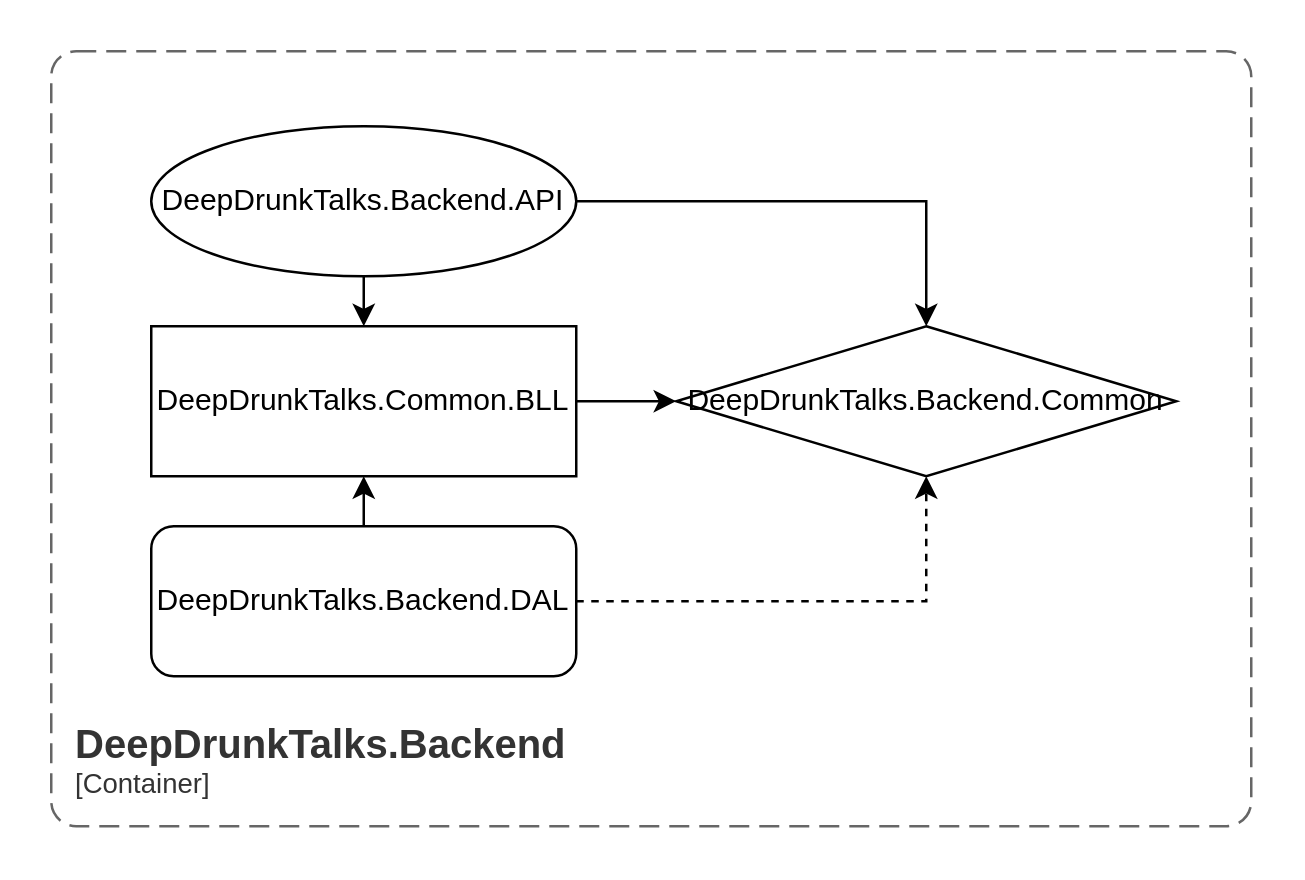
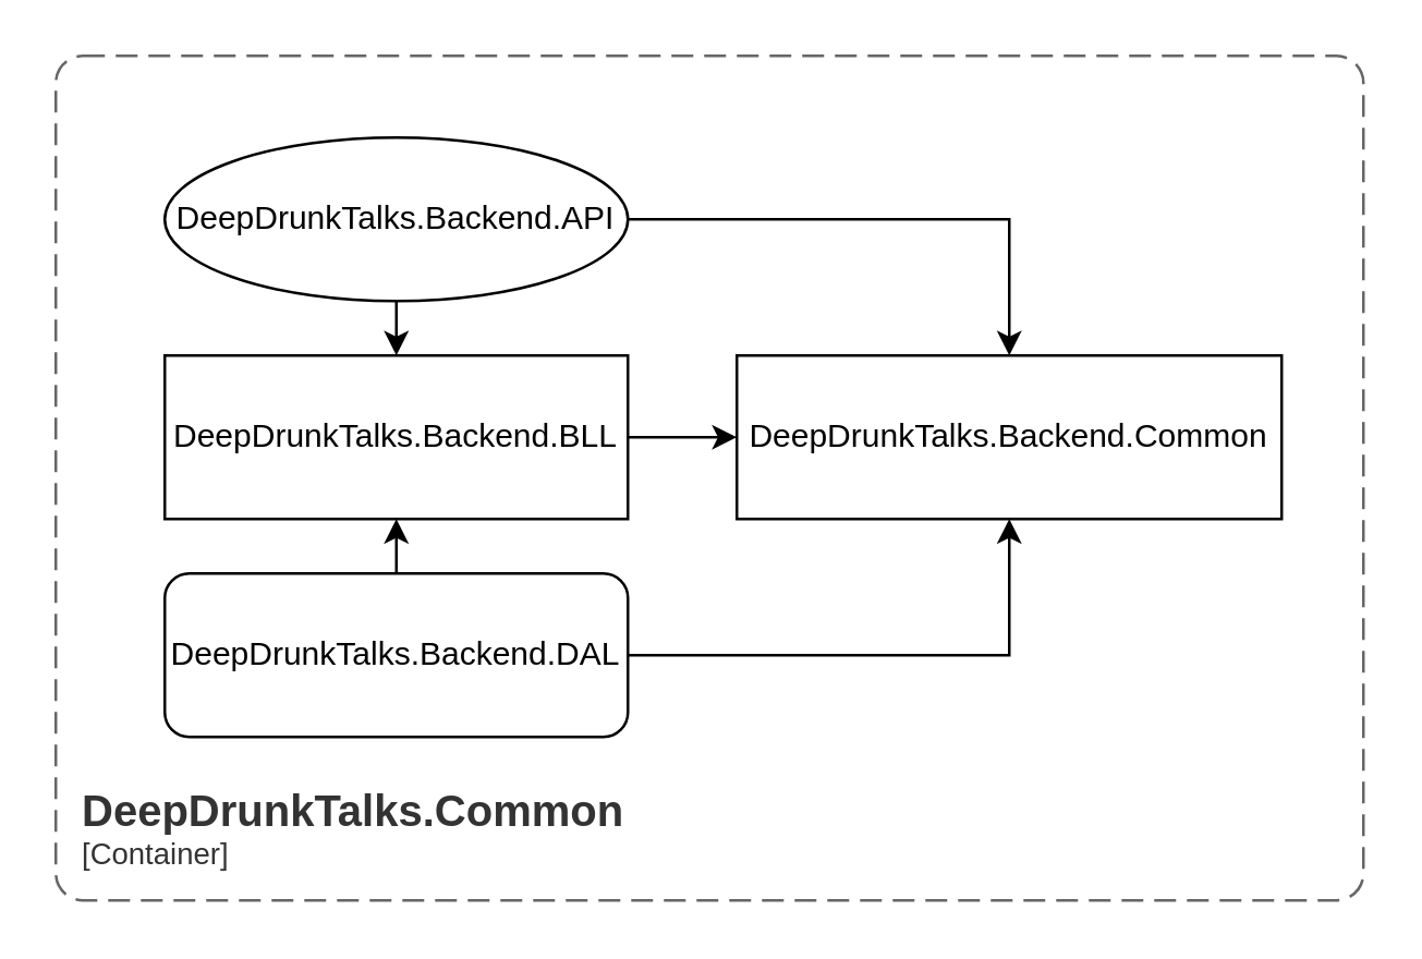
  <mxCell id="0" />
  <mxCell id="1" parent="0" />
- <mxCell id="2" value="&lt;font style=&quot;font-size: 16px&quot;&gt;&lt;b&gt;&lt;div style=&quot;text-align: left&quot;&gt;DeepDrunkTalks.Backend&lt;/div&gt;&lt;/b&gt;&lt;/font&gt;&lt;div style=&quot;text-align: left&quot;&gt;[Container]&lt;/div&gt;" style="rounded=1;fontSize=11;whiteSpace=wrap;html=1;dashed=1;arcSize=20;fillColor=none;strokeColor=#666666;fontColor=#333333;labelBackgroundColor=none;align=left;verticalAlign=bottom;labelBorderColor=none;spacingTop=0;spacing=10;dashPattern=8 4;metaEdit=1;rotatable=0;perimeter=rectanglePerimeter;noLabel=0;labelPadding=0;allowArrows=0;connectable=0;expand=0;recursiveResize=0;editable=1;pointerEvents=0;absoluteArcSize=1;points=[[0.25,0,0],[0.5,0,0],[0.75,0,0],[1,0.25,0],[1,0.5,0],[1,0.75,0],[0.75,1,0],[0.5,1,0],[0.25,1,0],[0,0.75,0],[0,0.5,0],[0,0.25,0]];" vertex="1" parent="1"><mxGeometry x="20" y="20" width="480" height="310" as="geometry" /></mxCell>
+ <mxCell id="2" value="&lt;font style=&quot;font-size: 16px&quot;&gt;&lt;b&gt;&lt;div style=&quot;text-align: left&quot;&gt;DeepDrunkTalks.Common&lt;/div&gt;&lt;/b&gt;&lt;/font&gt;&lt;div style=&quot;text-align: left&quot;&gt;[Container]&lt;/div&gt;" style="rounded=1;fontSize=11;whiteSpace=wrap;html=1;dashed=1;arcSize=20;fillColor=none;strokeColor=#666666;fontColor=#333333;labelBackgroundColor=none;align=left;verticalAlign=bottom;labelBorderColor=none;spacingTop=0;spacing=10;dashPattern=8 4;metaEdit=1;rotatable=0;perimeter=rectanglePerimeter;noLabel=0;labelPadding=0;allowArrows=0;connectable=0;expand=0;recursiveResize=0;editable=1;pointerEvents=0;absoluteArcSize=1;points=[[0.25,0,0],[0.5,0,0],[0.75,0,0],[1,0.25,0],[1,0.5,0],[1,0.75,0],[0.75,1,0],[0.5,1,0],[0.25,1,0],[0,0.75,0],[0,0.5,0],[0,0.25,0]];" vertex="1" parent="1"><mxGeometry x="20" y="20" width="480" height="310" as="geometry" /></mxCell>
  <mxCell id="3" style="edgeStyle=orthogonalEdgeStyle;rounded=0;orthogonalLoop=1;jettySize=auto;html=1;" edge="1" parent="1" source="4" target="8"><mxGeometry relative="1" as="geometry" /></mxCell>
  <mxCell id="4" value="DeepDrunkTalks.Backend.API" style="ellipse;whiteSpace=wrap;html=1;" vertex="1" parent="1"><mxGeometry x="60" y="50" width="170" height="60" as="geometry" /></mxCell>
- <mxCell id="5" value="DeepDrunkTalks.Common.BLL" style="rounded=0;whiteSpace=wrap;html=1;" vertex="1" parent="1"><mxGeometry x="60" y="130" width="170" height="60" as="geometry" /></mxCell>
- <mxCell id="6" style="edgeStyle=orthogonalEdgeStyle;rounded=0;orthogonalLoop=1;jettySize=auto;html=1;dashed=1;" edge="1" parent="1" source="7" target="8"><mxGeometry relative="1" as="geometry" /></mxCell>
+ <mxCell id="5" value="DeepDrunkTalks.Backend.BLL" style="rounded=0;whiteSpace=wrap;html=1;" vertex="1" parent="1"><mxGeometry x="60" y="130" width="170" height="60" as="geometry" /></mxCell>
+ <mxCell id="6" style="edgeStyle=orthogonalEdgeStyle;rounded=0;orthogonalLoop=1;jettySize=auto;html=1;" edge="1" parent="1" source="7" target="8"><mxGeometry relative="1" as="geometry" /></mxCell>
  <mxCell id="7" value="DeepDrunkTalks.Backend.DAL" style="whiteSpace=wrap;html=1;rounded=1;" vertex="1" parent="1"><mxGeometry x="60" y="210" width="170" height="60" as="geometry" /></mxCell>
- <mxCell id="8" value="DeepDrunkTalks.Backend.Common" style="rhombus;whiteSpace=wrap;html=1;" vertex="1" parent="1"><mxGeometry x="270" y="130" width="200" height="60" as="geometry" /></mxCell>
+ <mxCell id="8" value="DeepDrunkTalks.Backend.Common" style="rounded=0;whiteSpace=wrap;html=1;" vertex="1" parent="1"><mxGeometry x="270" y="130" width="200" height="60" as="geometry" /></mxCell>
  <mxCell id="9" value="" style="endArrow=classic;html=1;rounded=0;" edge="1" parent="1" source="4" target="5"><mxGeometry width="50" height="50" relative="1" as="geometry"><mxPoint x="310" y="270" as="sourcePoint" /><mxPoint x="360" y="220" as="targetPoint" /></mxGeometry></mxCell>
  <mxCell id="10" value="" style="endArrow=classic;html=1;rounded=0;" edge="1" parent="1" source="7" target="5"><mxGeometry width="50" height="50" relative="1" as="geometry"><mxPoint x="310" y="270" as="sourcePoint" /><mxPoint x="360" y="220" as="targetPoint" /></mxGeometry></mxCell>
  <mxCell id="11" value="" style="endArrow=classic;html=1;rounded=0;" edge="1" parent="1" source="5" target="8"><mxGeometry width="50" height="50" relative="1" as="geometry"><mxPoint x="310" y="270" as="sourcePoint" /><mxPoint x="360" y="220" as="targetPoint" /></mxGeometry></mxCell>
